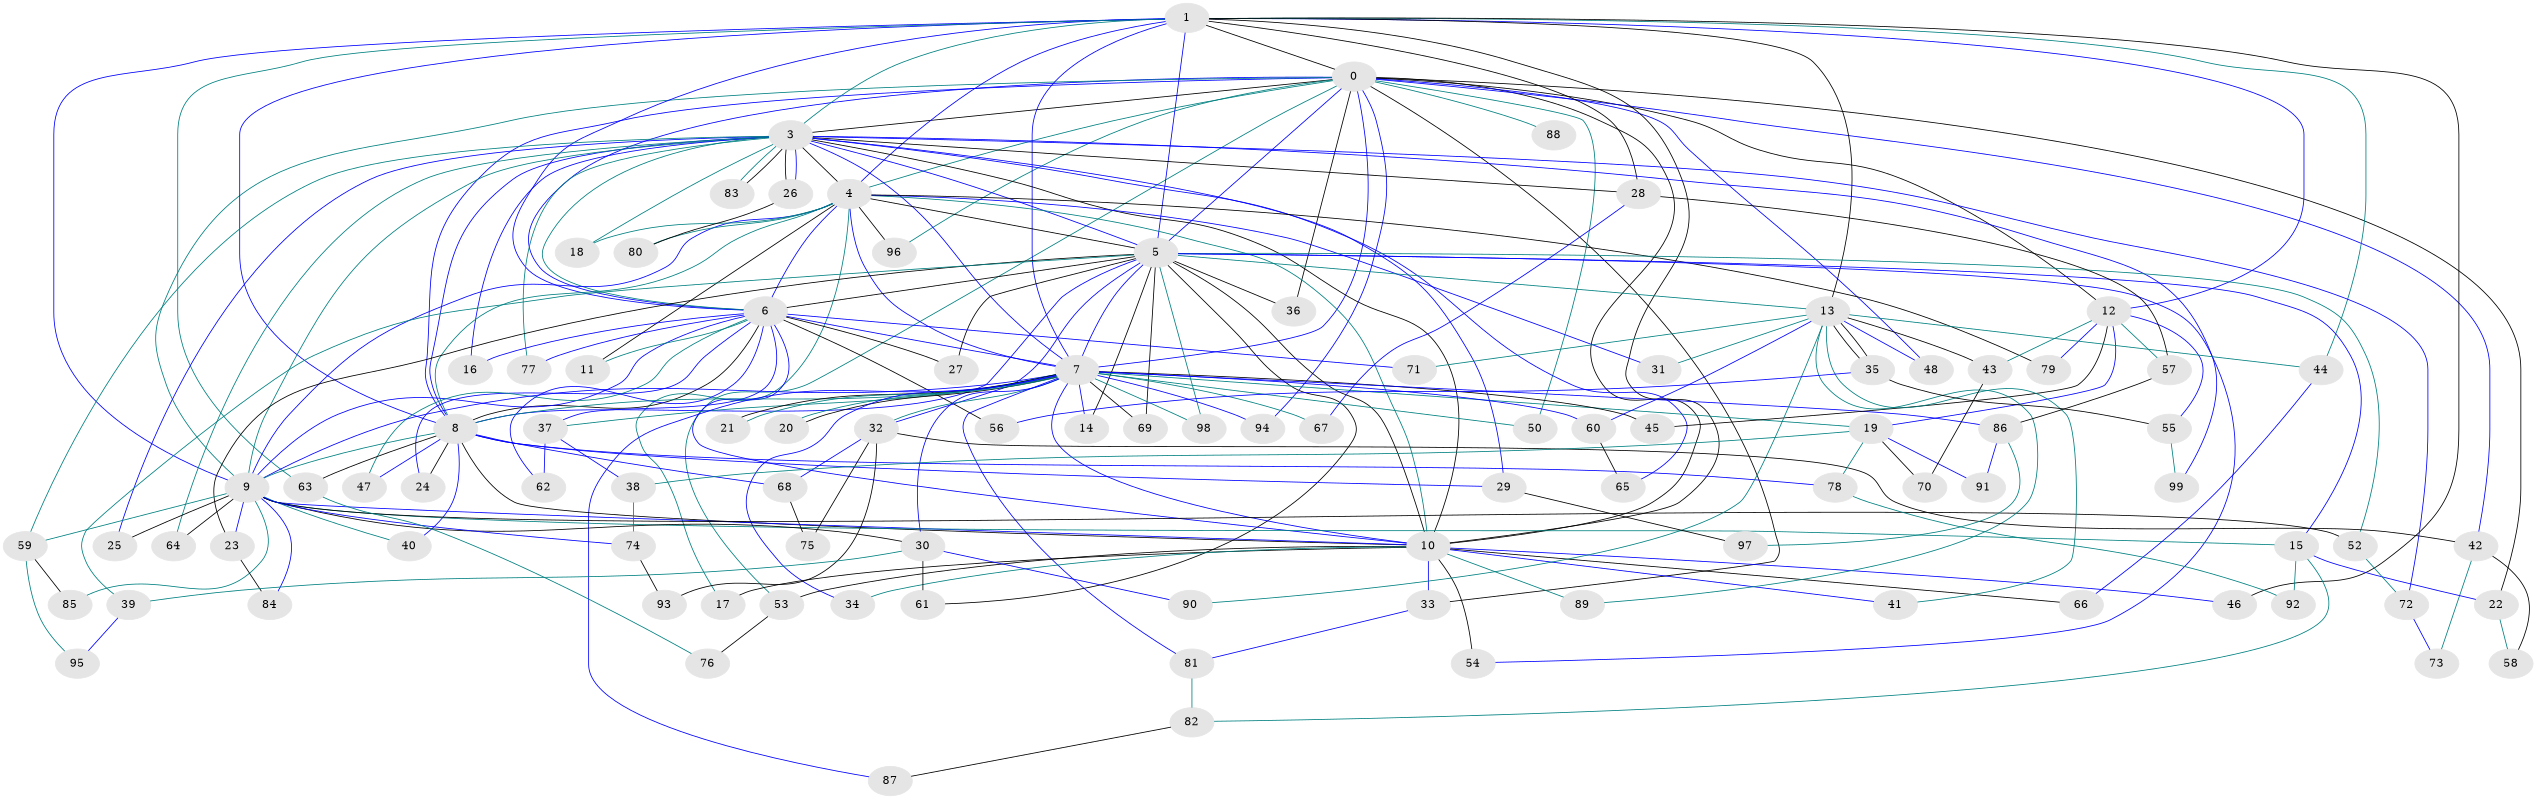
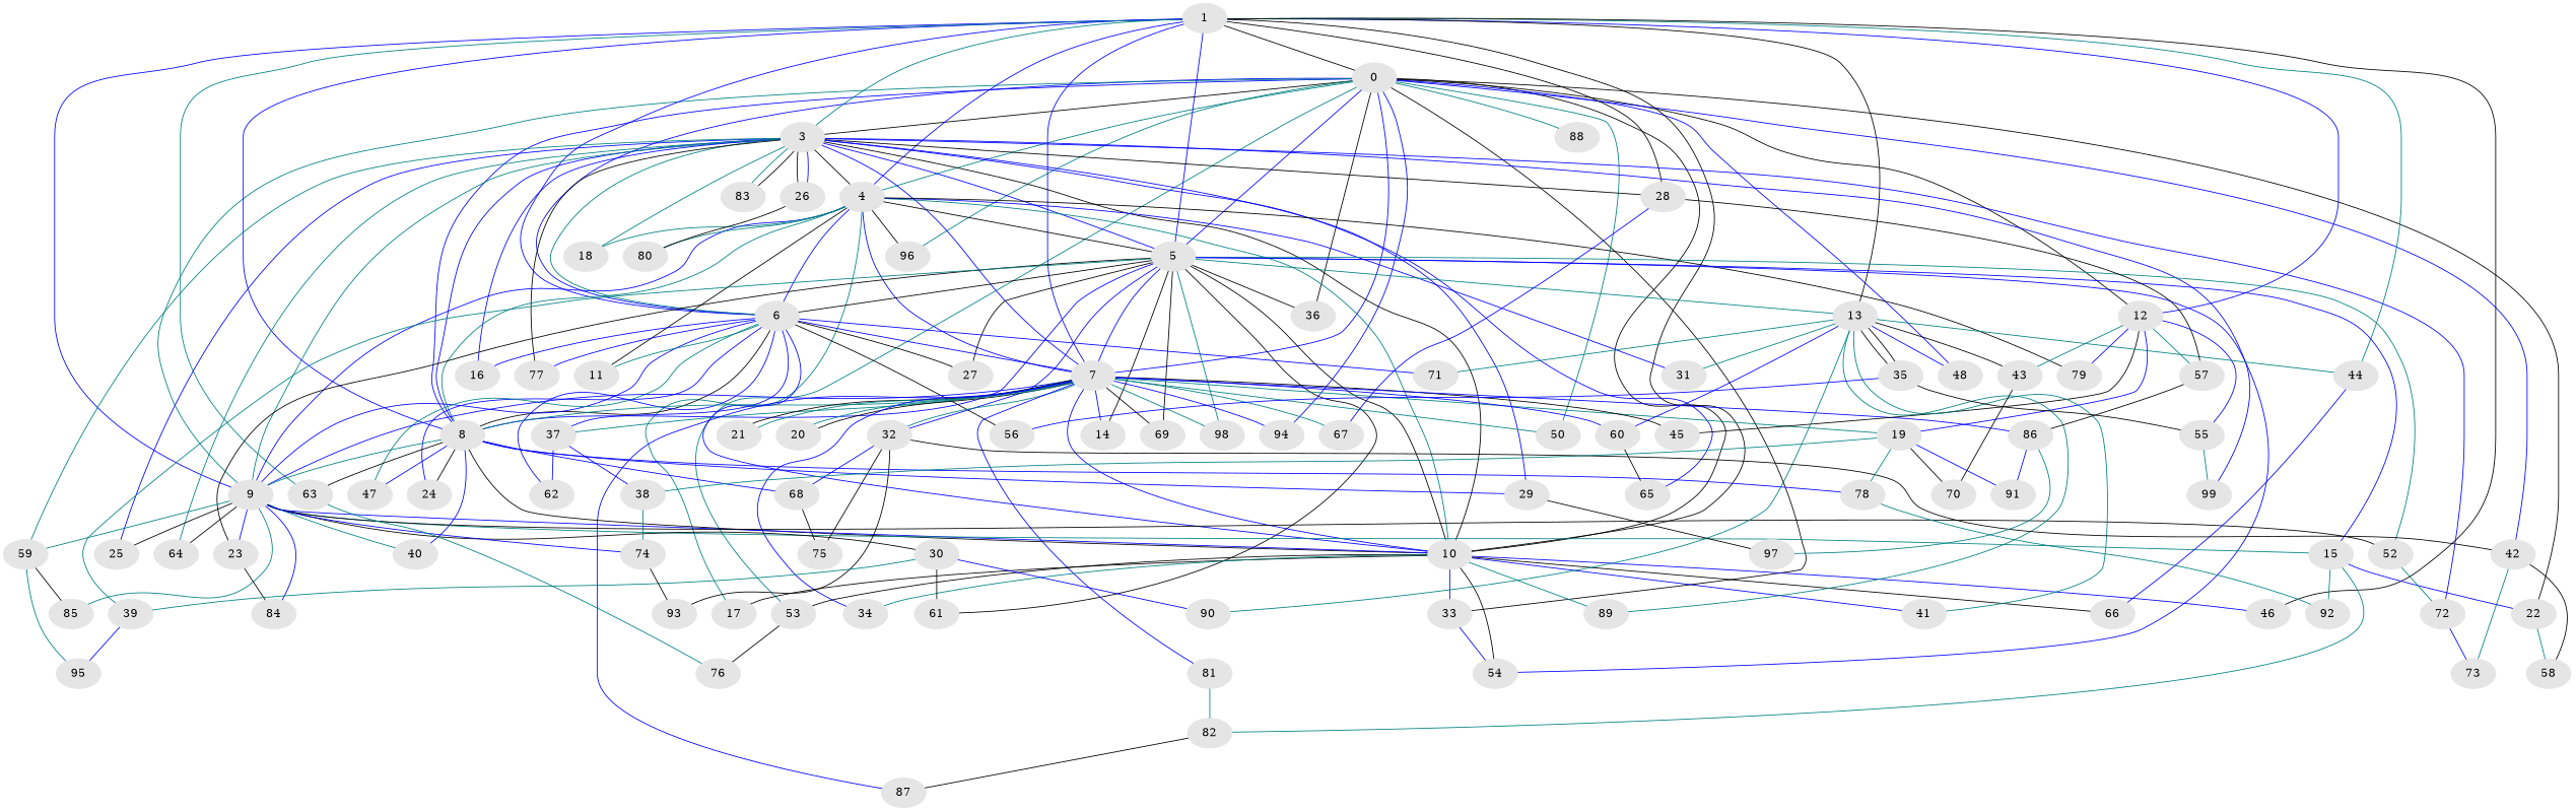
  graph {
    node [color=gray90 style=filled]
    edge [color=blue]
    n1 [label=0]
    1
    3
    4
    5
    6
    7
    8
    9
    10
    12
    13
    28
    44
    46
    63
    22
    33
    36
    42
    48
    50
    53
    88
    94
    96
    16
    18
    25
    26
    29
    59
    64
    65
    72
    77
    83
    99
    11
    17
    31
    79
    80
    14
    15
    23
    27
    32
    39
    52
    54
    61
    69
    98
    24
    37
    47
    56
    62
    71
    19
    20
    21
    30
    34
    45
    60
    67
    81
    86
    87
    40
    68
    78
    74
    84
    85
    41
    66
    89
    43
    55
    57
    35
    90
    76
    58
    73
    97
    95
    82
    92
    75
    93
    38
    70
    91
    n1 -- 3 [color=black]
    n1 -- 4 [color=teal]
    n1 -- 5
    n1 -- 6
    n1 -- 7
    n1 -- 8
    n1 -- 9 [color=teal]
    n1 -- 10 [color=black]
    n1 -- 12 [color=black]
    n1 -- 22 [color=black]
    n1 -- 33 [color=black]
    n1 -- 36 [color=black]
    n1 -- 42
    n1 -- 48
    n1 -- 50 [color=teal]
    n1 -- 53 [color=teal]
    n1 -- 88 [color=teal]
    n1 -- 94
    n1 -- 96 [color=teal]
    1 -- n1 [color=black]
    1 -- 3 [color=teal]
    1 -- 4
    1 -- 5
    1 -- 6
    1 -- 7
    1 -- 8
    1 -- 9
    1 -- 10 [color=black]
    1 -- 12
    1 -- 13 [color=black]
    1 -- 28 [color=black]
    1 -- 44 [color=teal]
    1 -- 46 [color=black]
    1 -- 63 [color=teal]
    3 -- 4 [color=black]
    3 -- 5
    3 -- 6 [color=teal]
    3 -- 7
    3 -- 8
    3 -- 9 [color=teal]
    3 -- 10 [color=black]
    3 -- 28 [color=black]
    3 -- 16
    3 -- 18 [color=teal]
    3 -- 25
    3 -- 26 [color=black]
    3 -- 26
    3 -- 29
    3 -- 59 [color=teal]
    3 -- 64 [color=teal]
    3 -- 65
    3 -- 72
-   3 -- 77 [color=teal]
+   3 -- 77 [color=black]
    3 -- 83 [color=teal]
    3 -- 83 [color=black]
    3 -- 99
    4 -- 5 [color=black]
    4 -- 6
    4 -- 7
    4 -- 8 [color=teal]
    4 -- 9
    4 -- 10 [color=teal]
    4 -- 96 [color=black]
    4 -- 18 [color=teal]
    4 -- 11 [color=black]
    4 -- 17 [color=teal]
    4 -- 31
    4 -- 79 [color=black]
    4 -- 80 [color=teal]
    5 -- 6 [color=black]
    5 -- 7
    5 -- 8
    5 -- 10 [color=black]
    5 -- 13 [color=teal]
    5 -- 36 [color=black]
    5 -- 14 [color=black]
    5 -- 15
    5 -- 23 [color=black]
    5 -- 27 [color=black]
    5 -- 32
    5 -- 39 [color=teal]
    5 -- 52 [color=teal]
    5 -- 54
    5 -- 61 [color=black]
    5 -- 69 [color=black]
    5 -- 98 [color=teal]
    6 -- 7
    6 -- 8 [color=black]
    6 -- 9
    6 -- 10
    6 -- 16
    6 -- 77
    6 -- 11 [color=teal]
    6 -- 27 [color=black]
    6 -- 24
    6 -- 37
    6 -- 47 [color=teal]
    6 -- 56 [color=black]
    6 -- 62
    6 -- 71
    7 -- 8 [color=teal]
    7 -- 9
    7 -- 10
    7 -- 50 [color=teal]
    7 -- 94
    7 -- 14
    7 -- 32 [color=teal]
    7 -- 69 [color=black]
    7 -- 98 [color=teal]
    7 -- 37 [color=teal]
    7 -- 19 [color=teal]
    7 -- 20 [color=teal]
    7 -- 20 [color=black]
    7 -- 21 [color=black]
    7 -- 21 [color=teal]
-   7 -- 30
    7 -- 34
    7 -- 45 [color=black]
    7 -- 60
    7 -- 67 [color=teal]
    7 -- 81
    7 -- 86
    7 -- 87
    8 -- 9 [color=teal]
    8 -- 10 [color=black]
    8 -- 63 [color=black]
    8 -- 29
    8 -- 24 [color=black]
    8 -- 47
    8 -- 40
    8 -- 68
    8 -- 78
    9 -- 10
    9 -- 25 [color=black]
    9 -- 59 [color=teal]
    9 -- 64 [color=black]
    9 -- 15 [color=teal]
    9 -- 23
    9 -- 52 [color=black]
    9 -- 30 [color=black]
    9 -- 40 [color=teal]
    9 -- 74
    9 -- 84
    9 -- 85 [color=teal]
    10 -- 46
    10 -- 33
    10 -- 53 [color=black]
    10 -- 17 [color=black]
    10 -- 54 [color=black]
    10 -- 34 [color=teal]
    10 -- 41
    10 -- 66 [color=black]
    10 -- 89 [color=teal]
    12 -- 79
    12 -- 19
    12 -- 45 [color=black]
    12 -- 43 [color=teal]
    12 -- 55
    12 -- 57 [color=teal]
    13 -- 44 [color=teal]
    13 -- 48
    13 -- 31 [color=teal]
    13 -- 71 [color=teal]
    13 -- 60
    13 -- 41 [color=teal]
    13 -- 89 [color=teal]
    13 -- 43 [color=black]
    13 -- 35 [color=black]
    13 -- 35 [color=black]
    13 -- 90 [color=teal]
    28 -- 67
    28 -- 57 [color=black]
    44 -- 66
    63 -- 76 [color=teal]
    22 -- 58 [color=teal]
-   33 -- 81
+   33 -- 54
    42 -- 58 [color=black]
    42 -- 73 [color=teal]
    53 -- 76 [color=black]
    26 -- 80 [color=black]
    29 -- 97 [color=black]
    59 -- 85 [color=black]
    59 -- 95 [color=teal]
    72 -- 73
    15 -- 22
    15 -- 82 [color=teal]
    15 -- 92 [color=teal]
    23 -- 84 [color=black]
    32 -- 42 [color=black]
    32 -- 68
    32 -- 75 [color=black]
    32 -- 93 [color=black]
    39 -- 95
    52 -- 72 [color=teal]
    37 -- 62
    37 -- 38
    19 -- 78 [color=teal]
    19 -- 38 [color=teal]
    19 -- 70 [color=black]
    19 -- 91
    30 -- 39 [color=teal]
    30 -- 61 [color=black]
    30 -- 90
    60 -- 65 [color=black]
    81 -- 82 [color=teal]
    86 -- 97 [color=teal]
    86 -- 91
    68 -- 75 [color=black]
    78 -- 92 [color=teal]
    74 -- 93 [color=black]
    43 -- 70 [color=black]
    55 -- 99 [color=teal]
    57 -- 86 [color=black]
    35 -- 56
    35 -- 55 [color=black]
    82 -- 87 [color=black]
    38 -- 74 [color=teal]
  }
